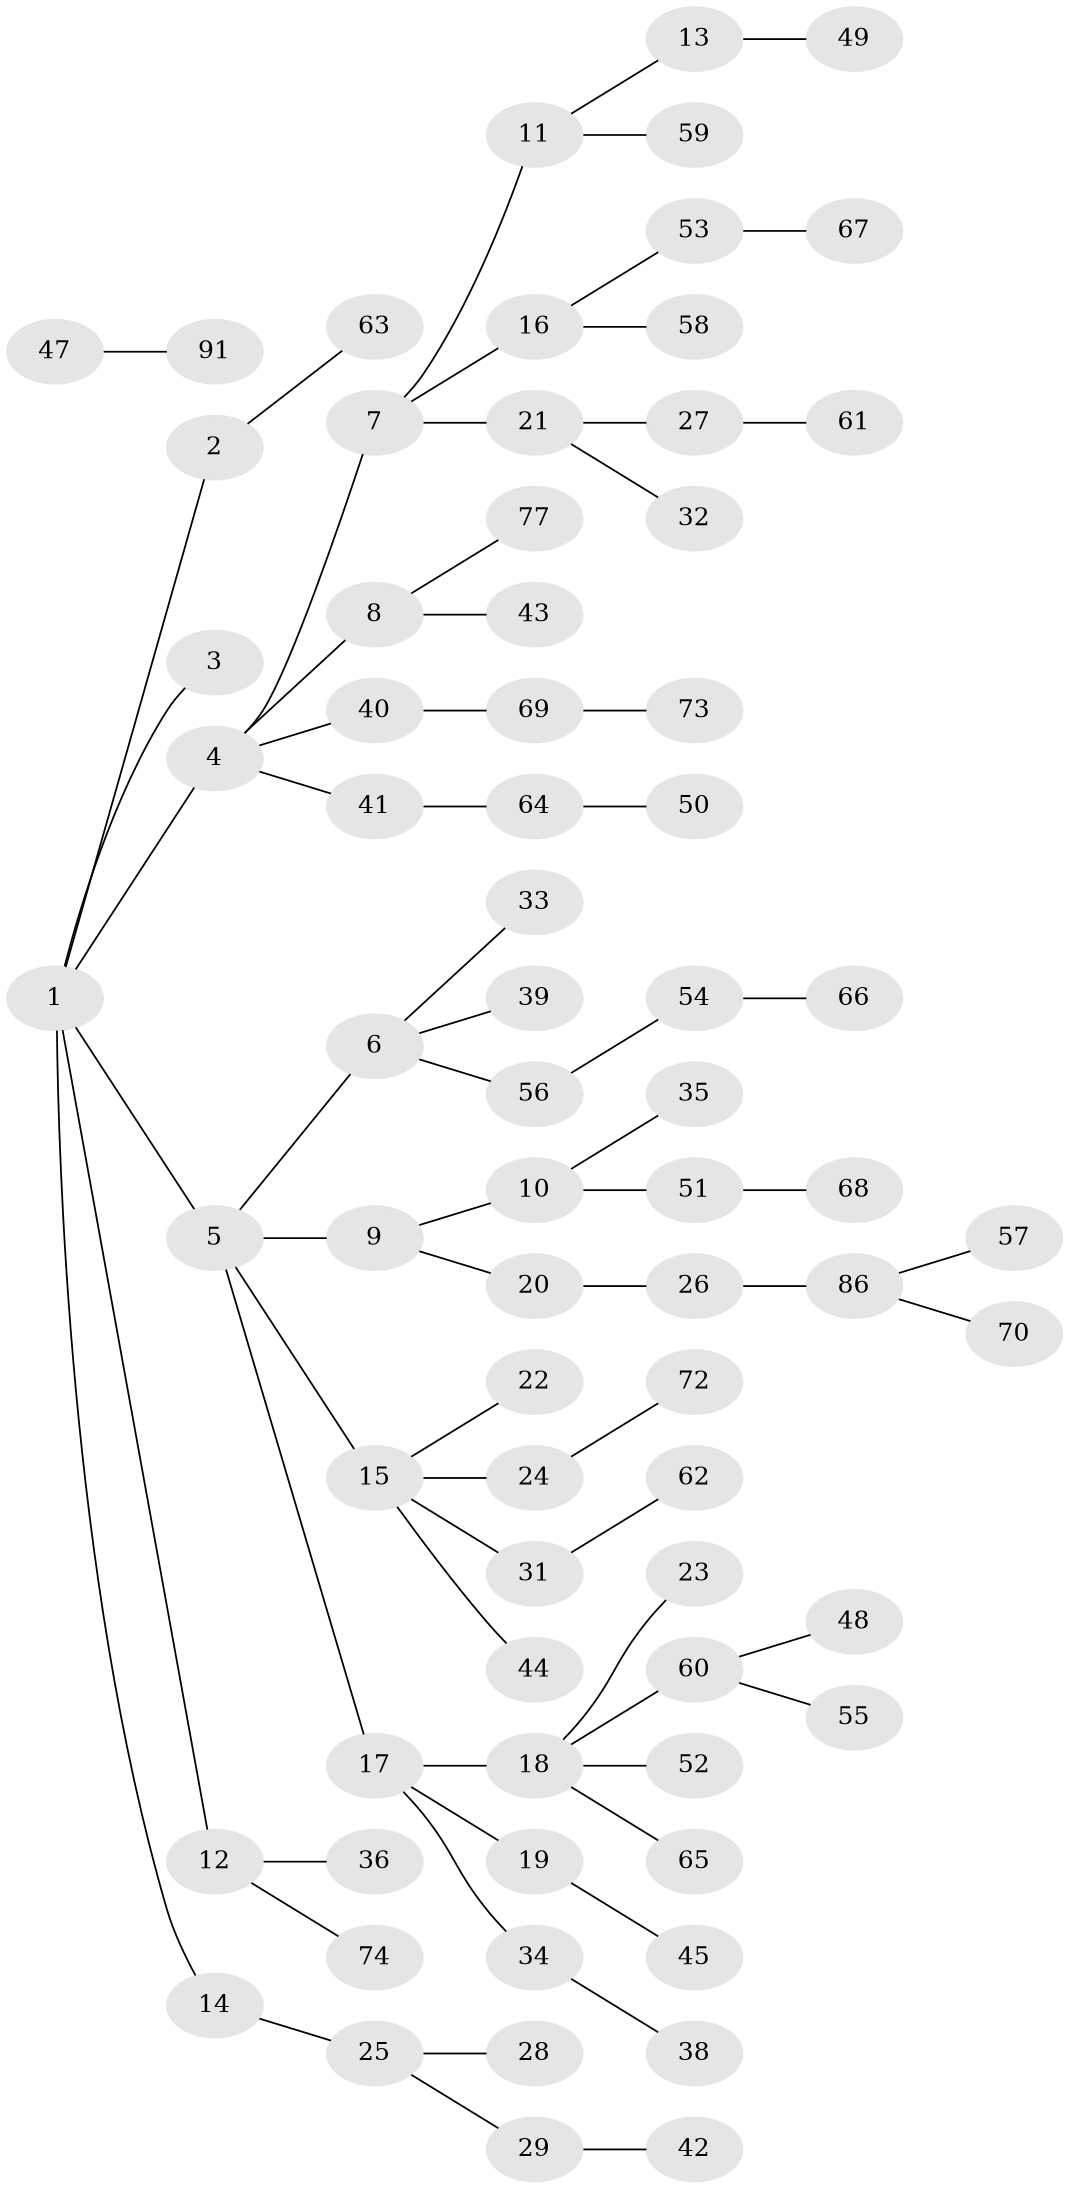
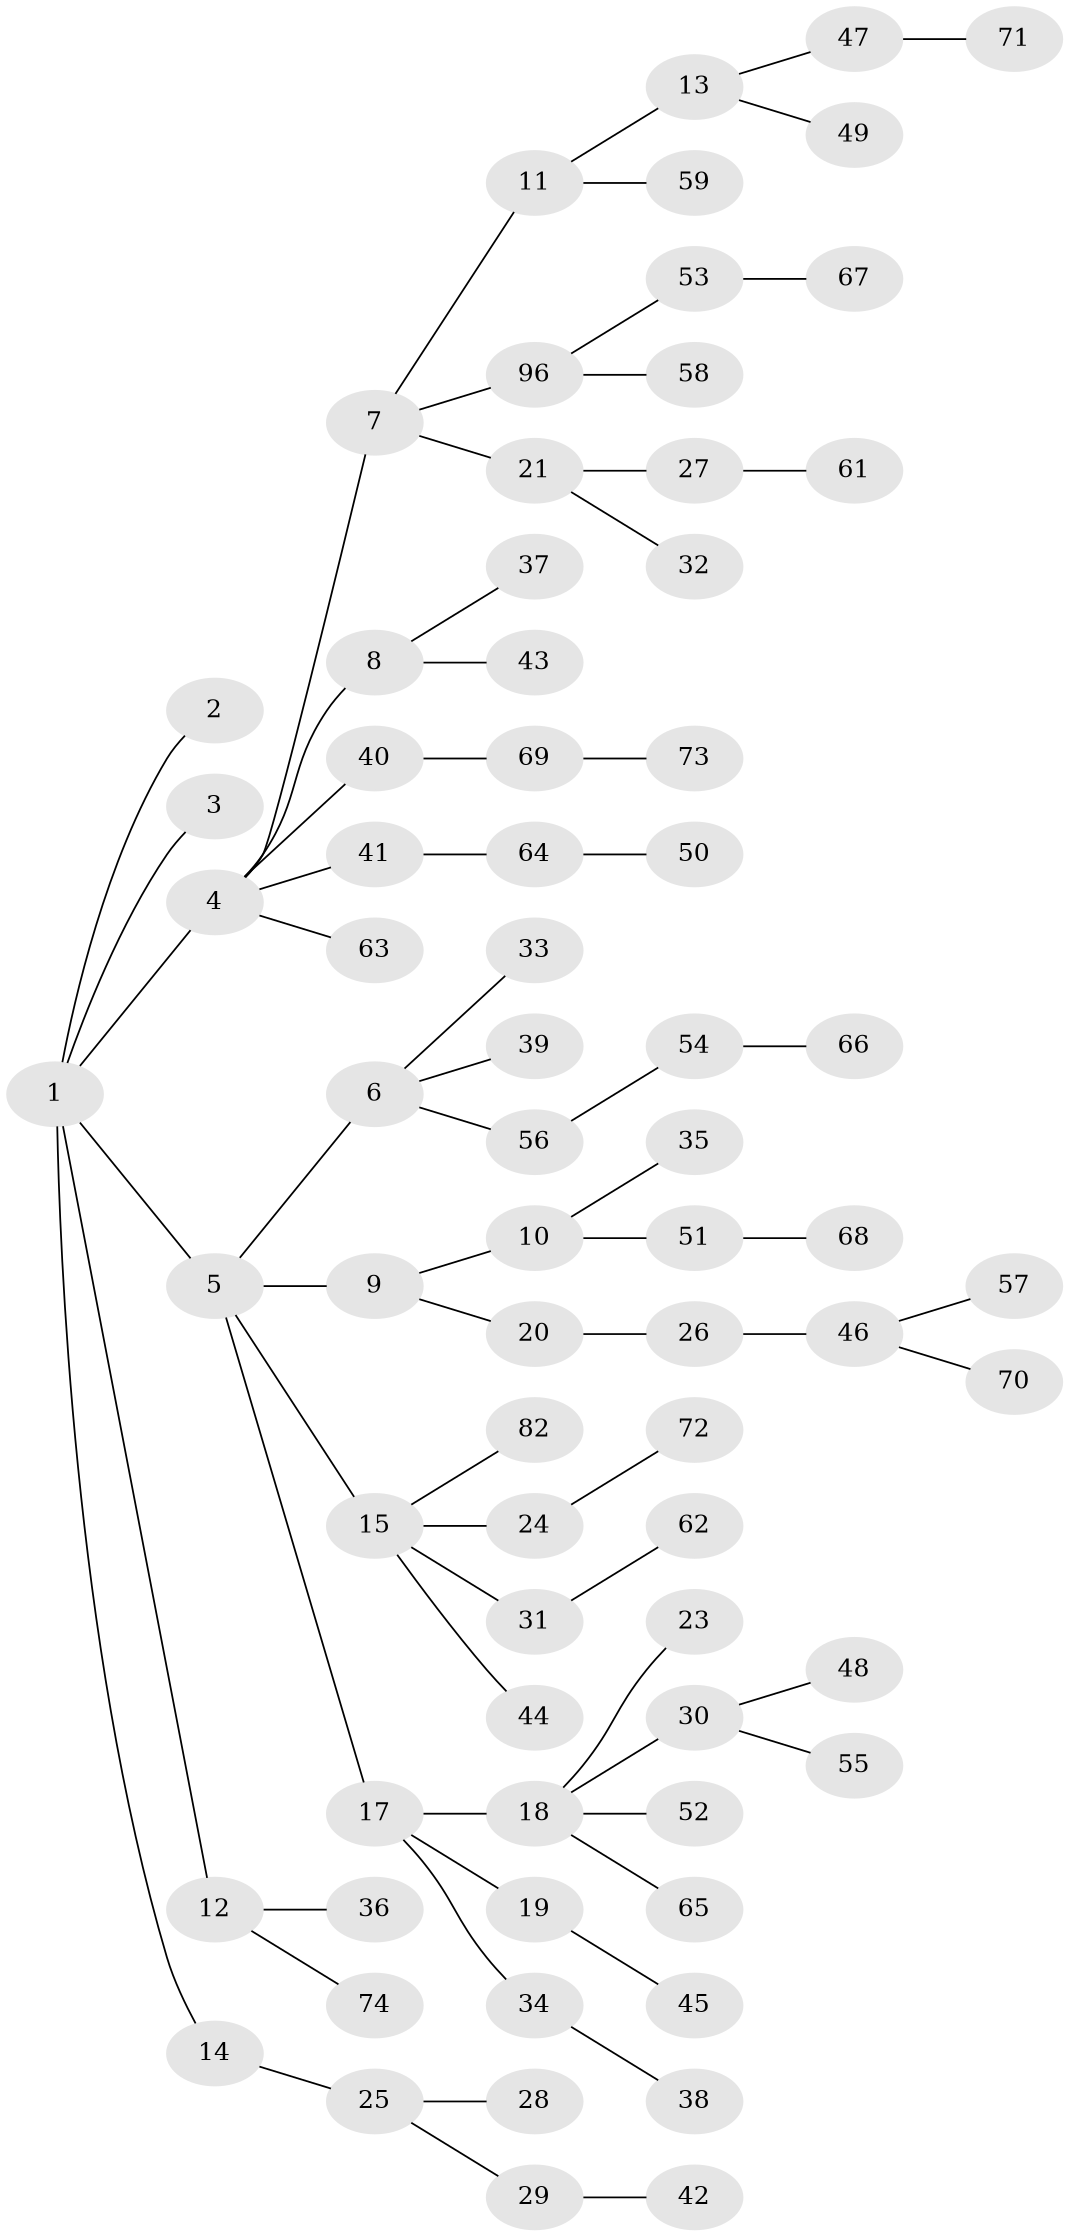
  graph {
    rankdir=LR
    node [color=gray90 style=filled]
    1
    2
    3
    4
    5
    12
    14
    7
    8
    40
    41
    63
    6
    9
    15
    17
    36
    74
    25
    11
-   16
+   16 [label=96]
    21
-   37 [label=77]
+   37
    43
    69
    64
    33
    39
    56
    10
    20
-   22
+   22 [label=82]
    24
    31
    44
    18
    19
    34
    54
    13
    59
    53
    58
    27
    32
    35
    51
    26
    68
    47
    49
-   71 [label=91]
+   71
    28
    29
    72
    62
    67
    23
-   30 [label=60]
+   30
    52
    65
    45
    38
    48
    55
-   46 [label=86]
+   46
    61
    42
    57
    70
    66
    73
    50
    1 -- 2
    1 -- 3
    1 -- 4
    1 -- 5
    1 -- 12
    1 -- 14
    4 -- 7
    4 -- 8
    4 -- 40
    4 -- 41
-   2 -- 63
+   4 -- 63
    5 -- 6
    5 -- 9
    5 -- 15
    5 -- 17
    12 -- 36
    12 -- 74
    14 -- 25
    7 -- 11
    7 -- 16
    7 -- 21
    8 -- 37
    8 -- 43
    40 -- 69
    41 -- 64
    6 -- 33
    6 -- 39
    6 -- 56
    9 -- 10
    9 -- 20
    15 -- 22
    15 -- 24
    15 -- 31
    15 -- 44
    17 -- 18
    17 -- 19
    17 -- 34
    25 -- 28
    25 -- 29
    11 -- 13
    11 -- 59
    16 -- 53
    16 -- 58
    21 -- 27
    21 -- 32
    69 -- 73
    64 -- 50
    56 -- 54
    10 -- 35
    10 -- 51
    20 -- 26
    24 -- 72
    31 -- 62
    18 -- 23
    18 -- 30
    18 -- 52
    18 -- 65
    19 -- 45
    34 -- 38
    54 -- 66
+   13 -- 47
    13 -- 49
    53 -- 67
    27 -- 61
    51 -- 68
    26 -- 46
    47 -- 71
    29 -- 42
    30 -- 48
    30 -- 55
    46 -- 57
    46 -- 70
  }
